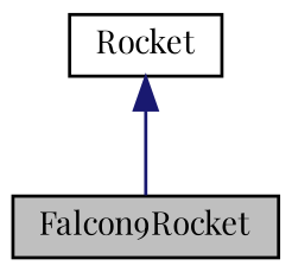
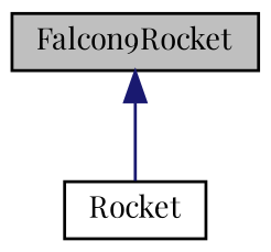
  digraph {
    fontname="Playfair Display"
    node [color=black fontname="Playfair Display" fontsize=10 shape=record style=filled]
    n1 [fillcolor=grey75 fontcolor=black height=0.2 label=Falcon9Rocket width=0.4]
    n2 [fillcolor=white height=0.2 label=Rocket width=0.4]
-   n2 -> n1 [color=midnightblue dir=back fontname="Playfair Display" fontsize=10 labelfontname=Helvetica labelfontsize=10 style=solid]
+   n1 -> n2 [color=midnightblue dir=back fontname="Playfair Display" fontsize=10 labelfontname=Helvetica labelfontsize=10 style=solid]
  }
